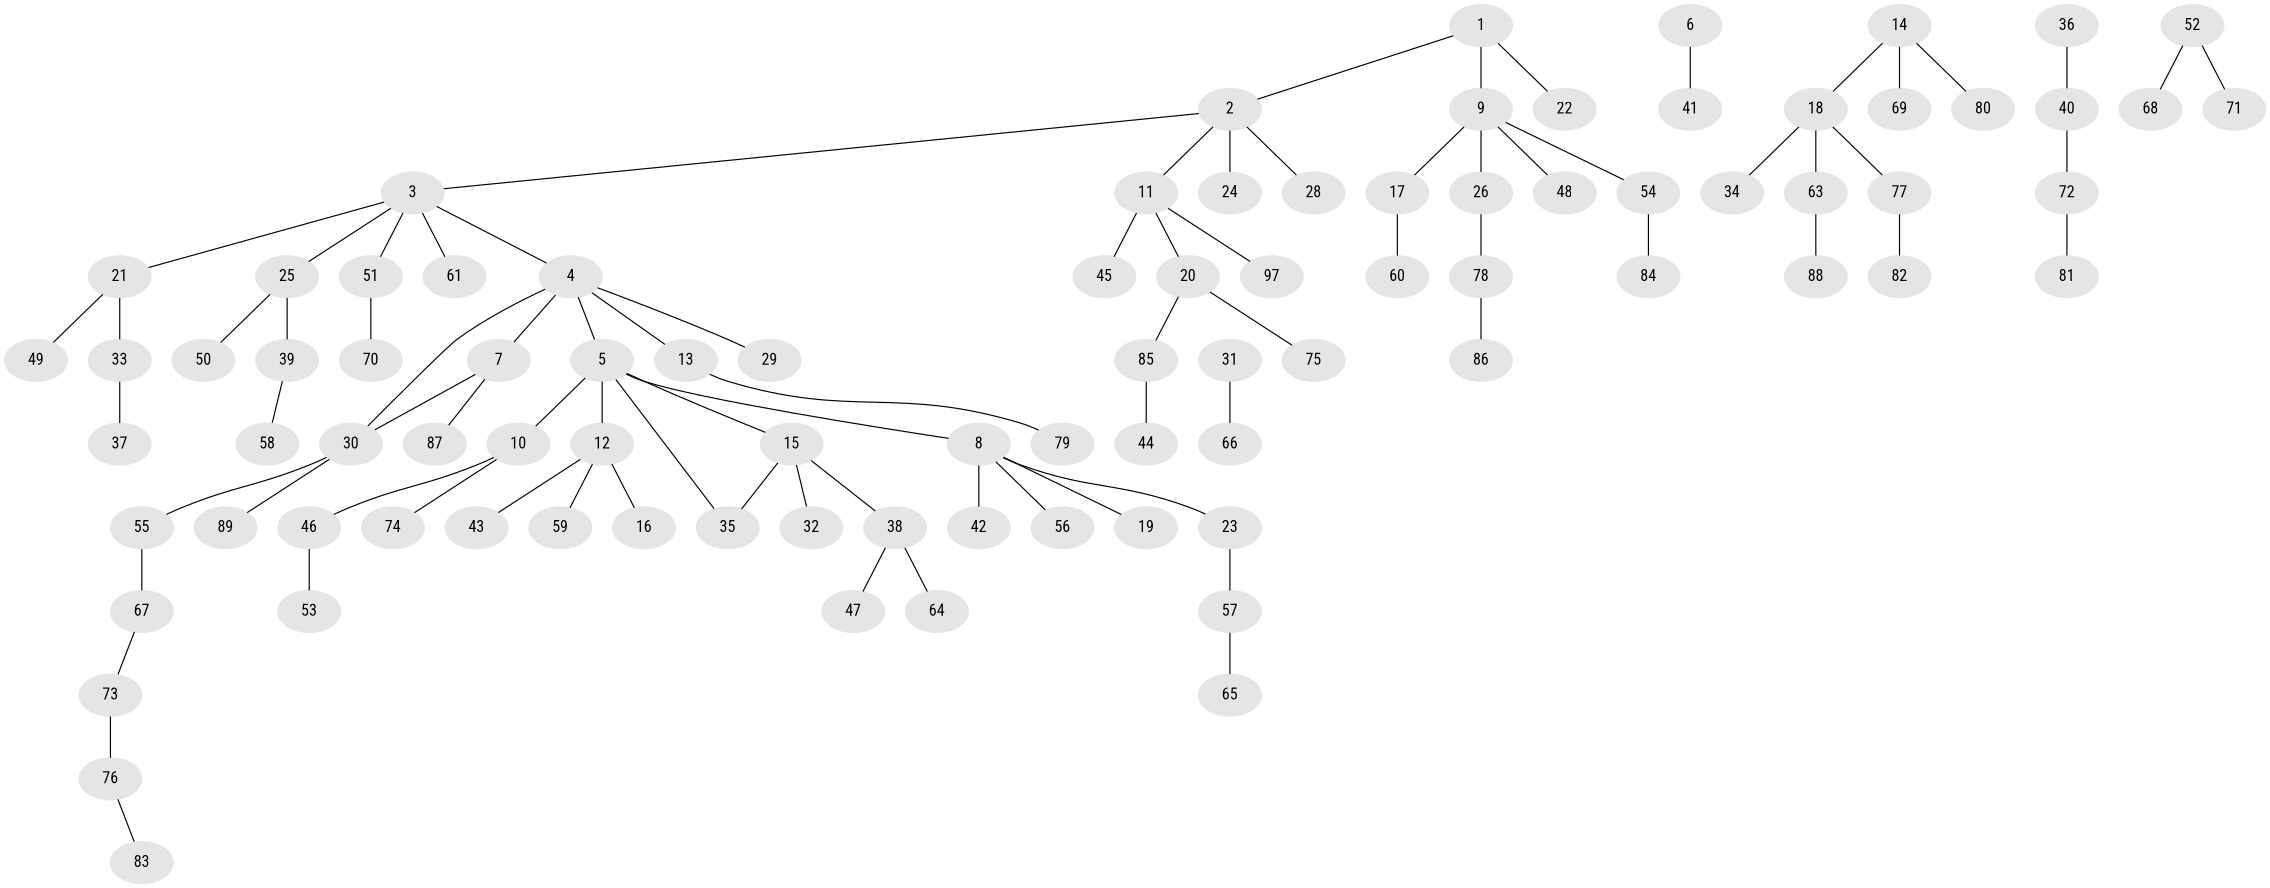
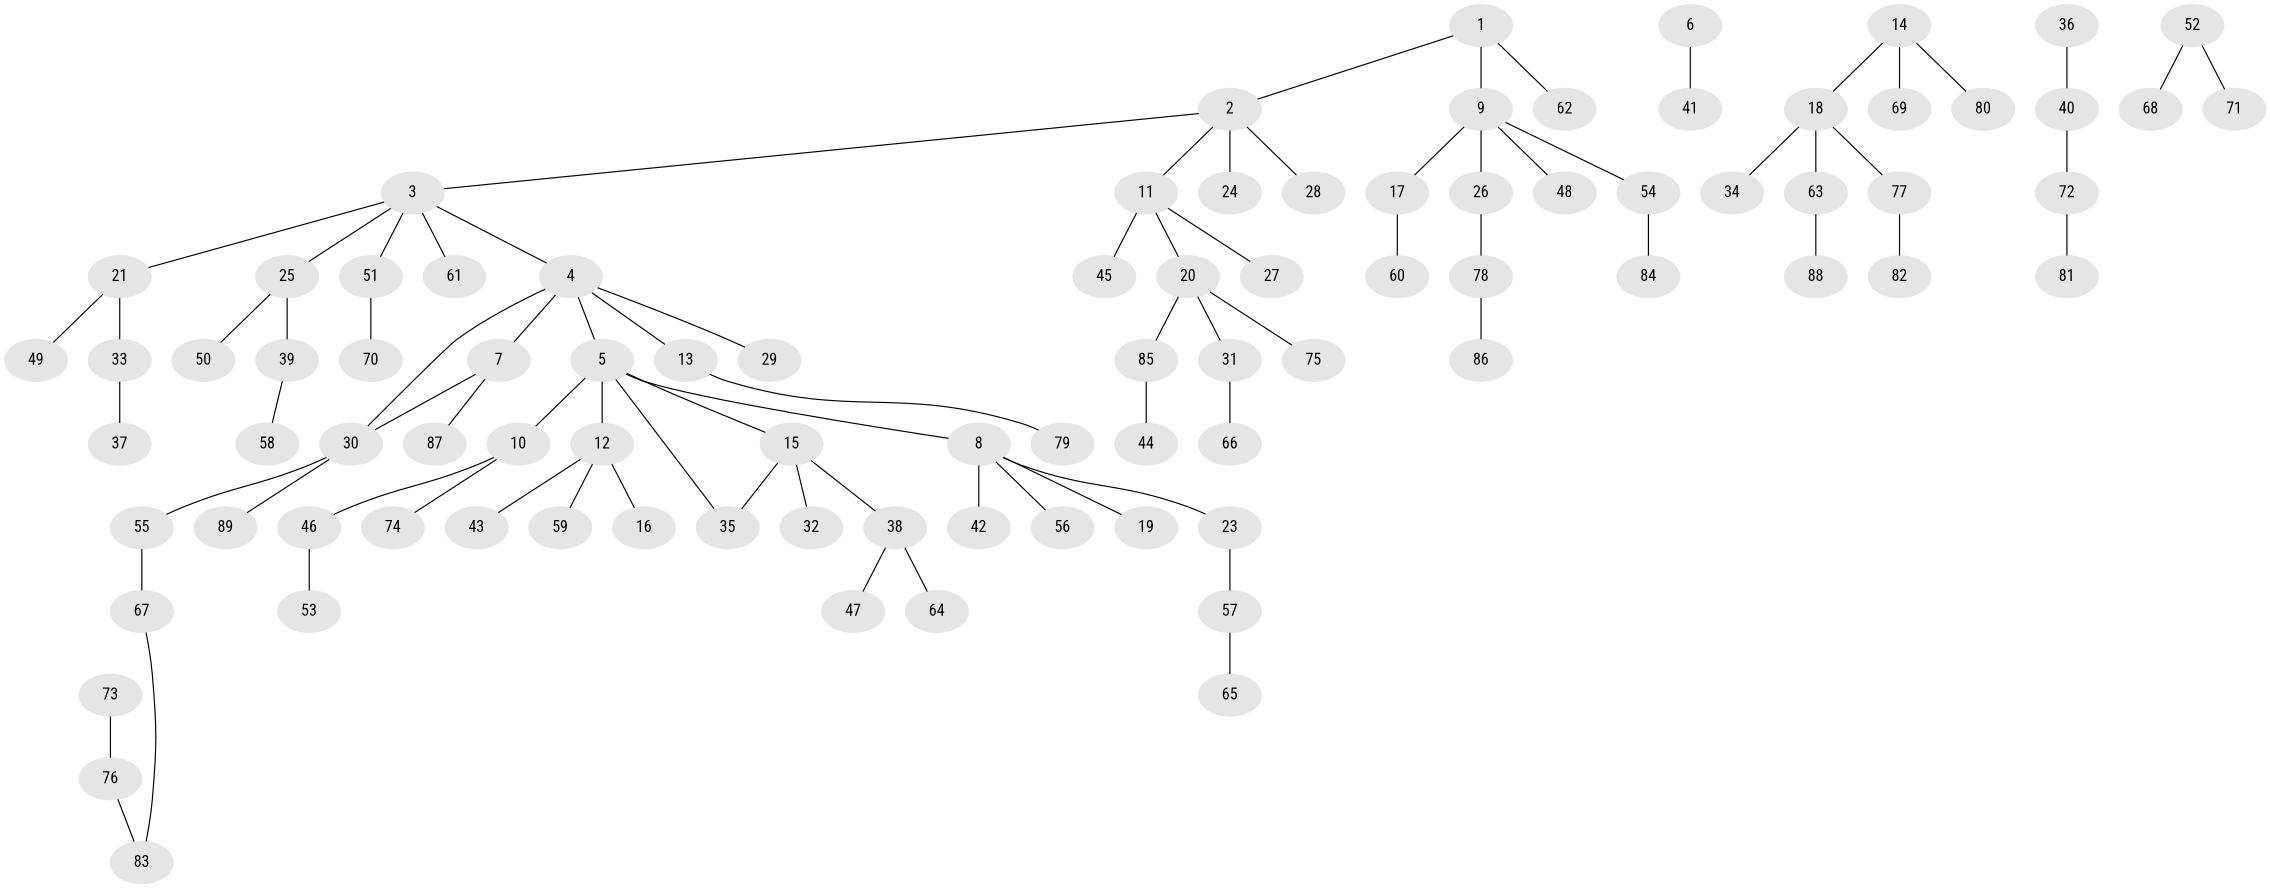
  graph {
    fontname="Roboto Condensed"
    node [color=gray90 fontname="Roboto Condensed" style=filled]
    edge [fontname="Roboto Condensed"]
    1
    2
    9
-   22
+   22 [label=62]
    3
    11
    24
    28
    17
    26
    48
    54
    4
    21
    25
    51
    61
    20
-   27 [label=97]
+   27
    45
    5
    7
    13
    29
    30
    33
    49
    39
    50
    70
    8
    10
    12
    15
    35
    6
    41
    87
    79
    19
    23
    42
    56
    46
    74
    16
    43
    59
    32
    38
    55
    89
    57
    60
    78
    53
    31
    75
    85
    14
    18
    69
    80
    34
    63
    77
    36
    40
    47
    64
    88
    82
    66
    44
    37
    65
    58
    84
    86
    67
    72
    81
    52
    68
    71
    73
    76
    83
    1 -- 2
    1 -- 9
    1 -- 22
    2 -- 3
    2 -- 11
    2 -- 24
    2 -- 28
    9 -- 17
    9 -- 26
    9 -- 48
    9 -- 54
    3 -- 4
    3 -- 21
    3 -- 25
    3 -- 51
    3 -- 61
    11 -- 20
    11 -- 27
    11 -- 45
    17 -- 60
    26 -- 78
    54 -- 84
    4 -- 5
    4 -- 7
    4 -- 13
    4 -- 29
    4 -- 30
    21 -- 33
    21 -- 49
    25 -- 39
    25 -- 50
    51 -- 70
+   20 -- 31
    20 -- 75
    20 -- 85
    5 -- 8
    5 -- 10
    5 -- 12
    5 -- 15
    5 -- 35
    7 -- 30
    7 -- 87
    13 -- 79
    30 -- 55
    30 -- 89
    33 -- 37
    39 -- 58
    8 -- 19
    8 -- 23
    8 -- 42
    8 -- 56
    10 -- 46
    10 -- 74
    12 -- 16
    12 -- 43
    12 -- 59
    15 -- 35
    15 -- 32
    15 -- 38
    6 -- 41
    23 -- 57
    46 -- 53
    38 -- 47
    38 -- 64
    55 -- 67
    57 -- 65
    78 -- 86
    31 -- 66
    85 -- 44
    14 -- 18
    14 -- 69
    14 -- 80
    18 -- 34
    18 -- 63
    18 -- 77
    63 -- 88
    77 -- 82
    36 -- 40
    40 -- 72
-   67 -- 73
+   67 -- 83
    72 -- 81
    52 -- 68
    52 -- 71
    73 -- 76
    76 -- 83
  }
